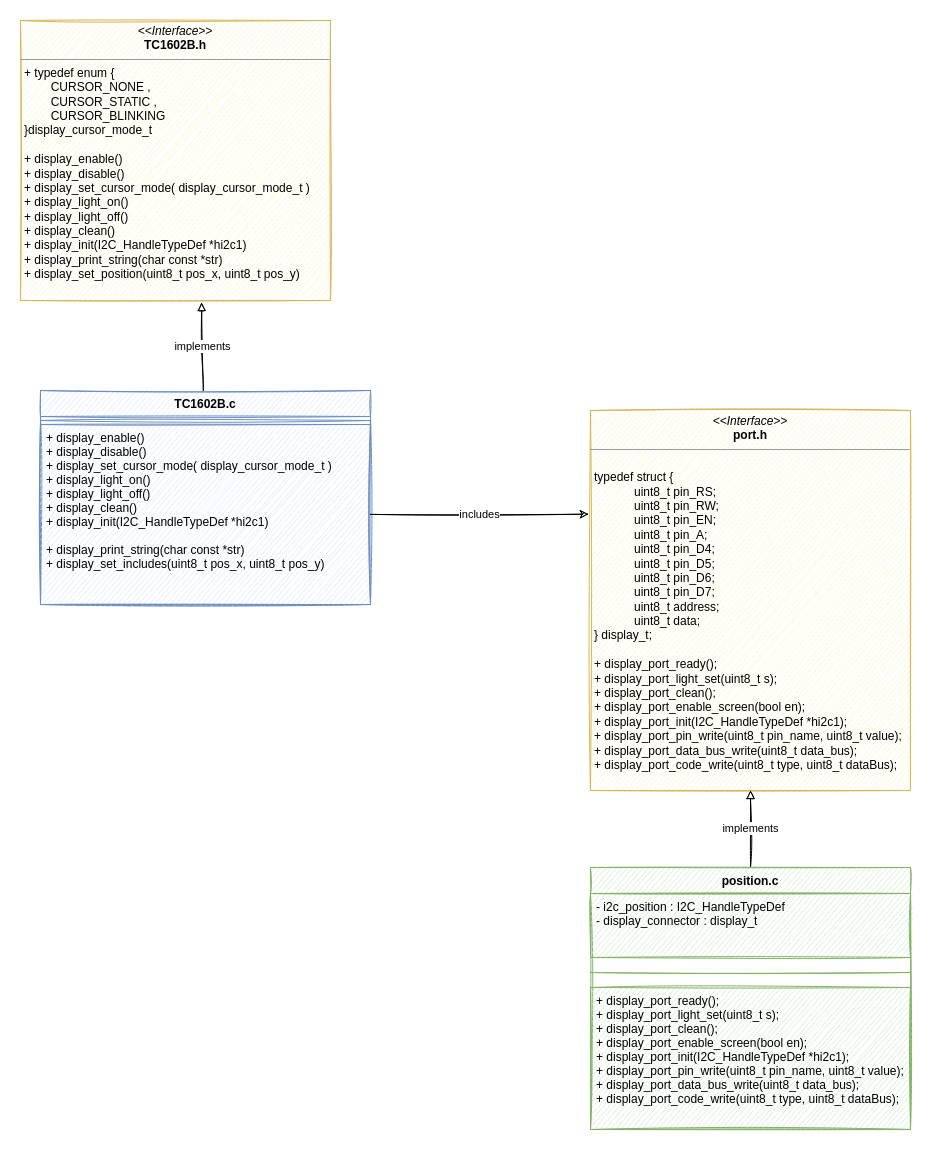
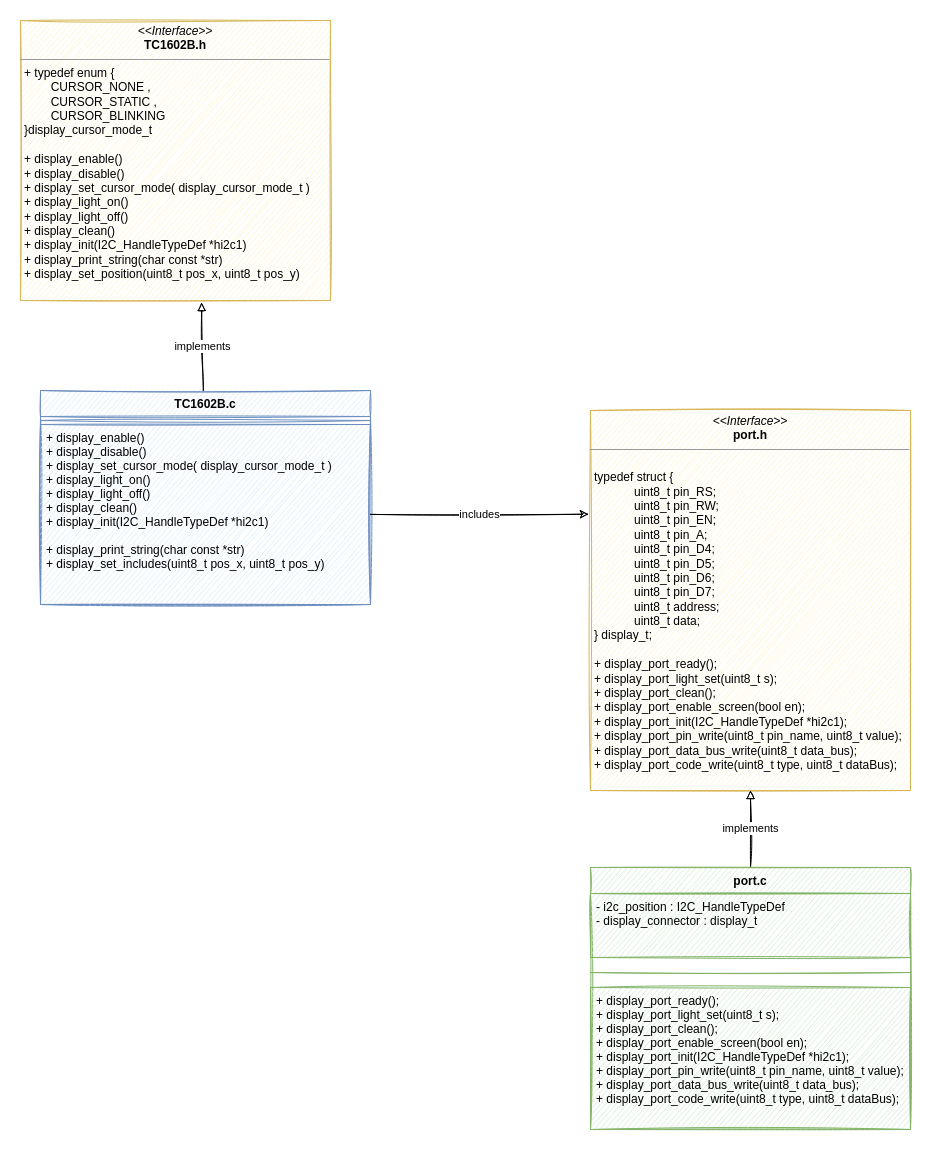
  <mxCell id="0" />
  <mxCell id="1" parent="0" />
  <mxCell id="2" value="implements" style="rounded=0;orthogonalLoop=1;jettySize=auto;html=1;entryX=0.584;entryY=1.007;entryDx=0;entryDy=0;entryPerimeter=0;endArrow=block;endFill=0;sketch=1;" parent="1" source="3" target="6" edge="1"><mxGeometry relative="1" as="geometry" /></mxCell>
  <mxCell id="3" value="TC1602B.c" style="swimlane;fontStyle=1;align=center;verticalAlign=top;childLayout=stackLayout;horizontal=1;startSize=26;horizontalStack=0;resizeParent=1;resizeParentMax=0;resizeLast=0;collapsible=1;marginBottom=0;sketch=1;fillColor=#dae8fc;strokeColor=#6c8ebf;" parent="1" vertex="1"><mxGeometry x="40" y="390" width="330" height="214" as="geometry" /></mxCell>
  <mxCell id="4" value="" style="line;strokeWidth=1;fillColor=#dae8fc;align=left;verticalAlign=middle;spacingTop=-1;spacingLeft=3;spacingRight=3;rotatable=0;labelPosition=right;points=[];portConstraint=eastwest;sketch=1;strokeColor=#6c8ebf;" parent="3" vertex="1"><mxGeometry y="26" width="330" height="8" as="geometry" /></mxCell>
  <mxCell id="5" value="+ display_enable()&#10;+ display_disable()&#10;+ display_set_cursor_mode( display_cursor_mode_t )&#10;+ display_light_on()&#10;+ display_light_off() &#10;+ display_clean()&#10;+ display_init(I2C_HandleTypeDef *hi2c1)&#10;&#10;+ display_print_string(char const *str)&#10;+ display_set_includes(uint8_t pos_x, uint8_t pos_y)" style="text;strokeColor=#6c8ebf;fillColor=#dae8fc;align=left;verticalAlign=top;spacingLeft=4;spacingRight=4;overflow=hidden;rotatable=0;points=[[0,0.5],[1,0.5]];portConstraint=eastwest;sketch=1;" parent="3" vertex="1"><mxGeometry y="34" width="330" height="180" as="geometry" /></mxCell>
  <mxCell id="6" value="&lt;p style=&quot;margin: 0px ; margin-top: 4px ; text-align: center&quot;&gt;&lt;i&gt;&amp;lt;&amp;lt;Interface&amp;gt;&amp;gt;&lt;/i&gt;&lt;br&gt;&lt;b&gt;TC1602B.h&lt;/b&gt;&lt;/p&gt;&lt;hr size=&quot;1&quot;&gt;&lt;p style=&quot;margin: 0px ; margin-left: 4px&quot;&gt;&lt;/p&gt;&lt;p style=&quot;margin: 0px ; margin-left: 4px&quot;&gt;+ typedef enum {&lt;/p&gt;&lt;p style=&quot;margin: 0px ; margin-left: 4px&quot;&gt;&lt;span style=&quot;white-space: pre&quot;&gt;&#09;&lt;/span&gt;CURSOR_NONE ,&lt;/p&gt;&lt;p style=&quot;margin: 0px ; margin-left: 4px&quot;&gt;&lt;span style=&quot;white-space: pre&quot;&gt;&#09;&lt;/span&gt;CURSOR_STATIC ,&lt;/p&gt;&lt;p style=&quot;margin: 0px ; margin-left: 4px&quot;&gt;&lt;span style=&quot;white-space: pre&quot;&gt;&#09;&lt;/span&gt;CURSOR_BLINKING&lt;/p&gt;&lt;p style=&quot;margin: 0px ; margin-left: 4px&quot;&gt;}display_cursor_mode_t&lt;br&gt;&lt;/p&gt;&lt;p style=&quot;margin: 0px ; margin-left: 4px&quot;&gt;&lt;br&gt;&lt;/p&gt;&lt;p style=&quot;margin: 0px ; margin-left: 4px&quot;&gt;+ display_enable()&lt;br&gt;+ display_disable()&lt;/p&gt;&lt;p style=&quot;margin: 0px ; margin-left: 4px&quot;&gt;+ display_set_cursor_mode( display_cursor_mode_t )&lt;/p&gt;&lt;p style=&quot;margin: 0px ; margin-left: 4px&quot;&gt;+&amp;nbsp;display_light_on()&lt;/p&gt;&lt;p style=&quot;margin: 0px ; margin-left: 4px&quot;&gt;+&amp;nbsp;display_light_off()&amp;nbsp;&lt;/p&gt;&lt;p style=&quot;margin: 0px ; margin-left: 4px&quot;&gt;+&amp;nbsp;display_clean()&lt;/p&gt;&lt;p style=&quot;margin: 0px ; margin-left: 4px&quot;&gt;+ display_init(I2C_HandleTypeDef *hi2c1)&lt;br&gt;&lt;/p&gt;&lt;p style=&quot;margin: 0px ; margin-left: 4px&quot;&gt;+&amp;nbsp;display_print_string(char const *str)&lt;/p&gt;&lt;p style=&quot;margin: 0px ; margin-left: 4px&quot;&gt;+&amp;nbsp;display_set_position(uint8_t pos_x, uint8_t pos_y)&lt;/p&gt;&lt;p style=&quot;margin: 0px ; margin-left: 4px&quot;&gt;&lt;br&gt;&lt;/p&gt;" style="verticalAlign=top;align=left;overflow=fill;fontSize=12;fontFamily=Helvetica;html=1;fillColor=#fff2cc;strokeColor=#d6b656;sketch=1;" parent="1" vertex="1"><mxGeometry x="20" y="20" width="310" height="280" as="geometry" /></mxCell>
  <mxCell id="7" value="&lt;p style=&quot;margin: 0px ; margin-top: 4px ; text-align: center&quot;&gt;&lt;i&gt;&amp;lt;&amp;lt;Interface&amp;gt;&amp;gt;&lt;/i&gt;&lt;br&gt;&lt;b&gt;port.h&lt;/b&gt;&lt;/p&gt;&lt;hr size=&quot;1&quot;&gt;&lt;p style=&quot;margin: 0px ; margin-left: 4px&quot;&gt;&lt;/p&gt;&lt;p style=&quot;margin: 0px ; margin-left: 4px&quot;&gt;&lt;br&gt;&lt;/p&gt;&lt;p style=&quot;margin: 0px ; margin-left: 4px&quot;&gt;typedef struct {&lt;/p&gt;&lt;blockquote style=&quot;margin: 0 0 0 40px ; border: none ; padding: 0px&quot;&gt;&lt;p style=&quot;margin: 0px ; margin-left: 4px&quot;&gt;&lt;span&gt;&#09;&lt;/span&gt;uint8_t pin_RS;&lt;/p&gt;&lt;p style=&quot;margin: 0px ; margin-left: 4px&quot;&gt;&lt;span&gt;&#09;&lt;/span&gt;uint8_t pin_RW;&lt;/p&gt;&lt;p style=&quot;margin: 0px ; margin-left: 4px&quot;&gt;&lt;span&gt;&#09;&lt;/span&gt;uint8_t pin_EN;&lt;/p&gt;&lt;p style=&quot;margin: 0px ; margin-left: 4px&quot;&gt;&lt;span&gt;&#09;&lt;/span&gt;uint8_t pin_A;&lt;/p&gt;&lt;p style=&quot;margin: 0px ; margin-left: 4px&quot;&gt;&lt;span&gt;&#09;&lt;/span&gt;uint8_t pin_D4;&lt;/p&gt;&lt;p style=&quot;margin: 0px ; margin-left: 4px&quot;&gt;&lt;span&gt;&#09;&lt;/span&gt;uint8_t pin_D5;&lt;/p&gt;&lt;p style=&quot;margin: 0px ; margin-left: 4px&quot;&gt;&lt;span&gt;&#09;&lt;/span&gt;uint8_t pin_D6;&lt;/p&gt;&lt;p style=&quot;margin: 0px ; margin-left: 4px&quot;&gt;&lt;span&gt;&#09;&lt;/span&gt;uint8_t pin_D7;&lt;/p&gt;&lt;p style=&quot;margin: 0px ; margin-left: 4px&quot;&gt;&lt;span&gt;&#09;&lt;/span&gt;uint8_t address;&lt;/p&gt;&lt;p style=&quot;margin: 0px ; margin-left: 4px&quot;&gt;&lt;span&gt;&#09;&lt;/span&gt;uint8_t data;&lt;/p&gt;&lt;/blockquote&gt;&lt;p style=&quot;margin: 0px ; margin-left: 4px&quot;&gt;} display_t;&lt;/p&gt;&lt;p style=&quot;margin: 0px ; margin-left: 4px&quot;&gt;&lt;br&gt;&lt;/p&gt;&lt;p style=&quot;margin: 0px ; margin-left: 4px&quot;&gt;+ display_port_ready();&lt;/p&gt;&lt;p style=&quot;margin: 0px ; margin-left: 4px&quot;&gt;+ display_port_light_set(uint8_t s);&lt;/p&gt;&lt;p style=&quot;margin: 0px ; margin-left: 4px&quot;&gt;+ display_port_clean();&lt;/p&gt;&lt;p style=&quot;margin: 0px ; margin-left: 4px&quot;&gt;+ display_port_enable_screen(bool en);&lt;/p&gt;&lt;p style=&quot;margin: 0px ; margin-left: 4px&quot;&gt;+ display_port_init(I2C_HandleTypeDef *hi2c1);&lt;/p&gt;&lt;p style=&quot;margin: 0px ; margin-left: 4px&quot;&gt;+ display_port_pin_write(uint8_t pin_name, uint8_t value);&lt;/p&gt;&lt;p style=&quot;margin: 0px ; margin-left: 4px&quot;&gt;+ display_port_data_bus_write(uint8_t data_bus);&lt;/p&gt;&lt;p style=&quot;margin: 0px ; margin-left: 4px&quot;&gt;+ display_port_code_write(uint8_t type, uint8_t dataBus);&lt;/p&gt;&lt;p style=&quot;margin: 0px ; margin-left: 4px&quot;&gt;&lt;br&gt;&lt;/p&gt;" style="verticalAlign=top;align=left;overflow=fill;fontSize=12;fontFamily=Helvetica;html=1;sketch=1;fillColor=#fff2cc;strokeColor=#d6b656;" parent="1" vertex="1"><mxGeometry x="590" y="410" width="320" height="380" as="geometry" /></mxCell>
  <mxCell id="8" value="includes" style="rounded=0;orthogonalLoop=1;jettySize=auto;html=1;entryX=-0.006;entryY=0.273;entryDx=0;entryDy=0;entryPerimeter=0;sketch=1;" parent="1" source="5" target="7" edge="1"><mxGeometry relative="1" as="geometry" /></mxCell>
  <mxCell id="9" value="implements" style="edgeStyle=none;rounded=0;orthogonalLoop=1;jettySize=auto;html=1;endArrow=block;endFill=0;sketch=1;" parent="1" source="10" target="7" edge="1"><mxGeometry relative="1" as="geometry" /></mxCell>
- <mxCell id="10" value="position.c" style="swimlane;fontStyle=1;align=center;verticalAlign=top;childLayout=stackLayout;horizontal=1;startSize=26;horizontalStack=0;resizeParent=1;resizeParentMax=0;resizeLast=0;collapsible=1;marginBottom=0;sketch=1;fillColor=#d5e8d4;strokeColor=#82b366;" parent="1" vertex="1"><mxGeometry x="590" y="867" width="320" height="262" as="geometry" /></mxCell>
+ <mxCell id="10" value="port.c" style="swimlane;fontStyle=1;align=center;verticalAlign=top;childLayout=stackLayout;horizontal=1;startSize=26;horizontalStack=0;resizeParent=1;resizeParentMax=0;resizeLast=0;collapsible=1;marginBottom=0;sketch=1;fillColor=#d5e8d4;strokeColor=#82b366;" parent="1" vertex="1"><mxGeometry x="590" y="867" width="320" height="262" as="geometry" /></mxCell>
  <mxCell id="11" value="- i2c_position : I2C_HandleTypeDef&#10;- display_connector : display_t" style="text;strokeColor=#82b366;fillColor=#d5e8d4;align=left;verticalAlign=top;spacingLeft=4;spacingRight=4;overflow=hidden;rotatable=0;points=[[0,0.5],[1,0.5]];portConstraint=eastwest;sketch=1;" parent="10" vertex="1"><mxGeometry y="26" width="320" height="64" as="geometry" /></mxCell>
  <mxCell id="12" value="" style="line;strokeWidth=1;fillColor=#d5e8d4;align=left;verticalAlign=middle;spacingTop=-1;spacingLeft=3;spacingRight=3;rotatable=0;labelPosition=right;points=[];portConstraint=eastwest;sketch=1;strokeColor=#82b366;" parent="10" vertex="1"><mxGeometry y="90" width="320" height="30" as="geometry" /></mxCell>
  <mxCell id="13" value="+ display_port_ready();&#10;+ display_port_light_set(uint8_t s);&#10;+ display_port_clean();&#10;+ display_port_enable_screen(bool en);&#10;+ display_port_init(I2C_HandleTypeDef *hi2c1);&#10;+ display_port_pin_write(uint8_t pin_name, uint8_t value);&#10;+ display_port_data_bus_write(uint8_t data_bus);&#10;+ display_port_code_write(uint8_t type, uint8_t dataBus);&#10;" style="text;strokeColor=#82b366;fillColor=#d5e8d4;align=left;verticalAlign=top;spacingLeft=4;spacingRight=4;overflow=hidden;rotatable=0;points=[[0,0.5],[1,0.5]];portConstraint=eastwest;sketch=1;" parent="10" vertex="1"><mxGeometry y="120" width="320" height="142" as="geometry" /></mxCell>
